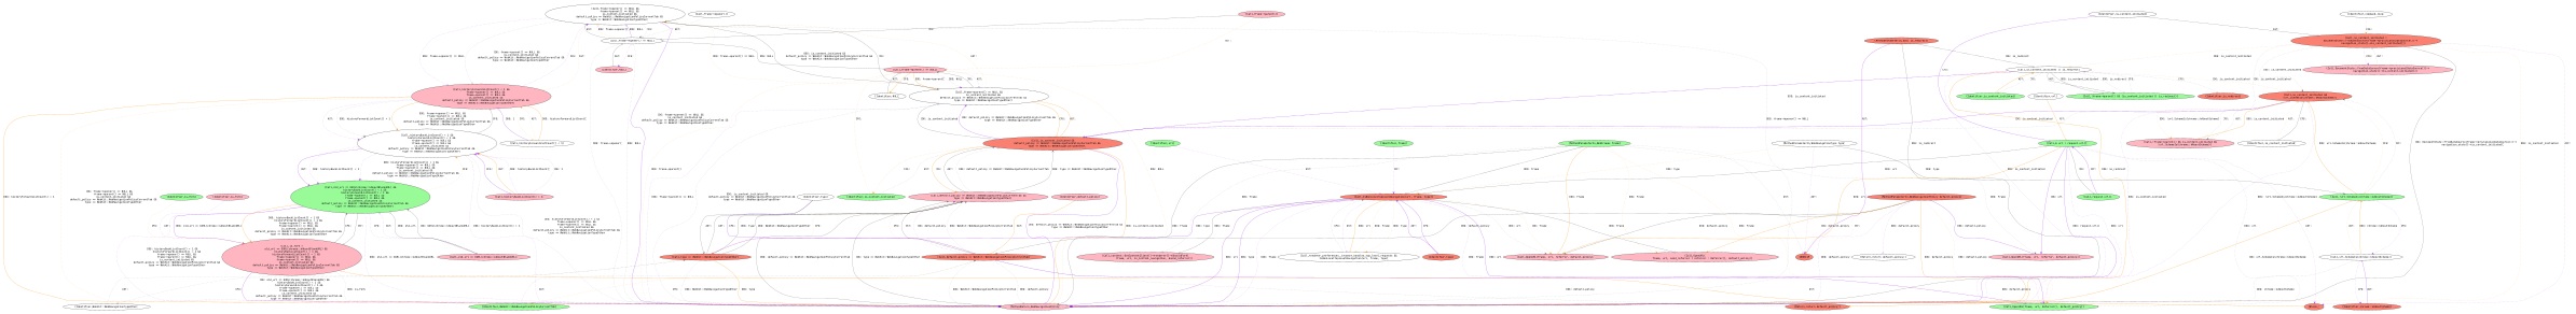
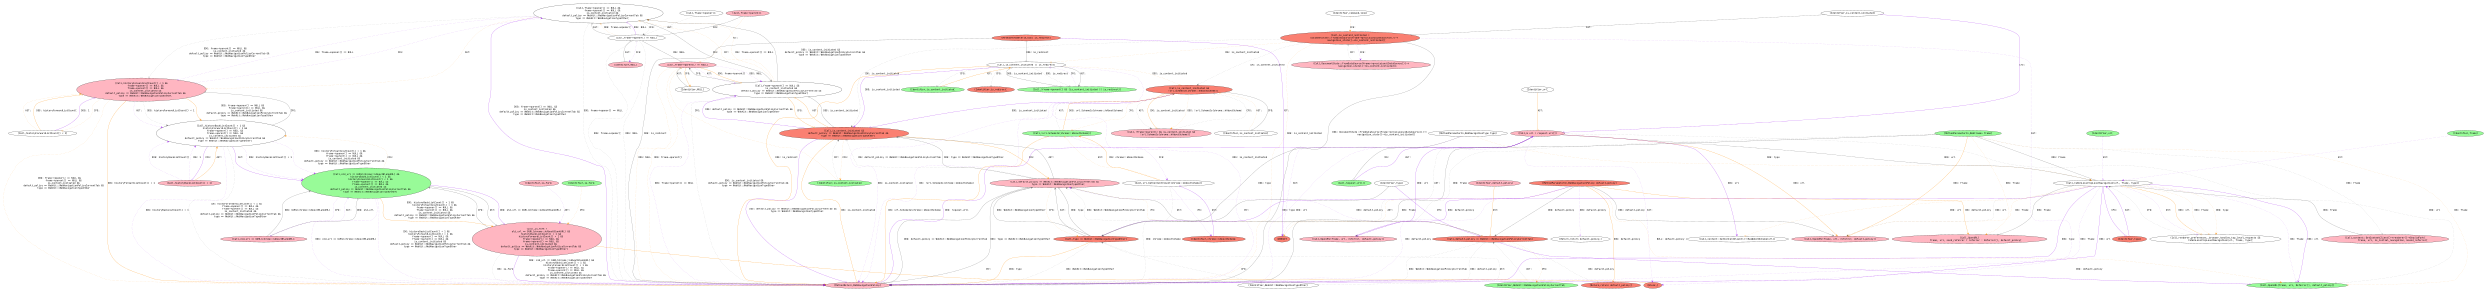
  digraph {
    fontname="JetBrains Mono"
    node [fillcolor=white fontname="JetBrains Mono" style=filled]
    edge [arrowhead=odot color=gray40 fontname="JetBrains Mono" style=dotted]
    n1 [label="(Call,frame->opener() == NULL &&\n      frame->parent() == NULL &&\n      is_content_initiated &&\n      default_policy == WebKit::WebNavigationPolicyCurrentTab &&\n      type == WebKit::WebNavigationTypeOther)"]
    n2 [label="(Call,frame->opener() == NULL)"]
    n3 [label="(Call,frame->parent() == NULL &&\n      is_content_initiated &&\n      default_policy == WebKit::WebNavigationPolicyCurrentTab &&\n      type == WebKit::WebNavigationTypeOther)"]
    n4 [fillcolor=lightpink label="(Call,historyForwardListCount() < 1 &&\n      frame->opener() == NULL &&\n      frame->parent() == NULL &&\n      is_content_initiated &&\n      default_policy == WebKit::WebNavigationPolicyCurrentTab &&\n      type == WebKit::WebNavigationTypeOther)"]
    n5 [fillcolor=lightpink label="(MethodReturn,WebNavigationPolicy)"]
    n6 [fillcolor=lightpink label="(Call,frame->parent() == NULL)"]
    n7 [fillcolor=lightpink label="(Identifier,NULL)"]
    n8 [fillcolor=salmon label="(Call,is_content_initiated &&\n      default_policy == WebKit::WebNavigationPolicyCurrentTab &&\n      type == WebKit::WebNavigationTypeOther)"]
    n9 [label="(Call,historyBackListCount() < 1 &&\n      historyForwardListCount() < 1 &&\n      frame->opener() == NULL &&\n      frame->parent() == NULL &&\n      is_content_initiated &&\n      default_policy == WebKit::WebNavigationPolicyCurrentTab &&\n      type == WebKit::WebNavigationTypeOther)"]
    n10 [label="(Call,historyForwardListCount() < 1)"]
    n11 [label="(Identifier,NULL)"]
    n12 [fillcolor=lightpink label="(Call,default_policy == WebKit::WebNavigationPolicyCurrentTab &&\n      type == WebKit::WebNavigationTypeOther)"]
    n13 [fillcolor=palegreen label="(Identifier,is_content_initiated)"]
    n14 [fillcolor=salmon label="(Call,default_policy == WebKit::WebNavigationPolicyCurrentTab)"]
    n15 [fillcolor=salmon label="(Call,type == WebKit::WebNavigationTypeOther)"]
    n16 [fillcolor=salmon label="(Call,is_content_initiated &&\n      !url.SchemeIs(chrome::kAboutScheme))"]
    n17 [fillcolor=palegreen label="(Call,!url.SchemeIs(chrome::kAboutScheme))"]
    n18 [fillcolor=lightpink label="(Call,!frame->parent() && is_content_initiated &&\n      !url.SchemeIs(chrome::kAboutScheme))"]
    n19 [label="(Identifier,is_content_initiated)"]
-   n20 [label="(Call,url.SchemeIs(chrome::kAboutScheme))"]
+   n20 [label="(Call,url.GetContentClient(chrome::kAboutScheme))"]
    n21 [label="(Call,is_content_initiated || is_redirect)"]
    n22 [fillcolor=salmon label="(Identifier,is_redirect)"]
    n23 [fillcolor=palegreen label="(Call,!frame->parent() && (is_content_initiated || is_redirect))"]
    n24 [fillcolor=palegreen label="(Identifier,is_content_initiated)"]
    n25 [fillcolor=salmon label="(Call,is_content_initiated =\n      DocumentState::FromDataSource(frame->provisionalDataSource())->\n          navigation_state()->is_content_initiated())"]
    n26 [fillcolor=salmon label="(Block,)"]
    n27 [fillcolor=lightpink label="(Call,DocumentState::FromDataSource(frame->provisionalDataSource())->\n          navigation_state()->is_content_initiated())"]
    n28 [fillcolor=salmon label="(MethodParameterIn,bool is_redirect)"]
    1000119 [fillcolor=salmon]
    n30 [fillcolor=salmon label="(Identifier,chrome::kAboutScheme)"]
    n31 [fillcolor=palegreen label="(Identifier,WebKit::WebNavigationPolicyCurrentTab)"]
    n32 [fillcolor=salmon label="(Return,return default_policy;)"]
    n33 [fillcolor=palegreen label="(Call,OpenURL(frame, url, Referrer(), default_policy))"]
    n34 [label="(Identifier,WebKit::WebNavigationTypeOther)"]
    n35 [fillcolor=salmon label="(MethodParameterIn,WebNavigationPolicy default_policy)"]
    n36 [label="(Return,return default_policy;)"]
    n37 [fillcolor=lightpink label="(Call,OpenURL(frame, url, referrer, default_policy))"]
    n38 [fillcolor=lightpink label="(Call,OpenURL(frame, url, referrer, default_policy))"]
    n39 [fillcolor=lightpink label="(Call,OpenURL(\n          frame, url, send_referrer ? referrer : Referrer(), default_policy))"]
-   n40 [fillcolor=salmon label="(Call,IsNonLocalTopLevelNavigation(url, frame, type))"]
+   n40 [label="(Call,IsNonLocalTopLevelNavigation(url, frame, type))"]
    n41 [fillcolor=salmon label="(Identifier,type)"]
    n42 [label="(Call,renderer_preferences_.browser_handles_top_level_requests &&\n        IsNonLocalTopLevelNavigation(url, frame, type))"]
+   n43 [label="(Call,content::GetContentClient()->HasWebUIScheme(url))"]
    n44 [fillcolor=lightpink label="(Call,content::GetContentClient()->renderer()->ShouldFork(\n            frame, url, is_initial_navigation, &send_referrer))"]
-   n45 [fillcolor=palegreen label="(Call,& url = request.url())"]
+   n45 [fillcolor=lightpink label="(Call,& url = request.url())"]
    n46 [fillcolor=palegreen label="(Call,request.url())"]
    n47 [fillcolor=palegreen label="(MethodParameterIn,WebFrame* frame)"]
    n48 [label="(MethodParameterIn,WebNavigationType type)"]
    n49 [fillcolor=palegreen label="(Call,old_url == GURL(chrome::kAboutBlankURL) &&\n      historyBackListCount() < 1 &&\n      historyForwardListCount() < 1 &&\n      frame->opener() == NULL &&\n      frame->parent() == NULL &&\n      is_content_initiated &&\n      default_policy == WebKit::WebNavigationPolicyCurrentTab &&\n      type == WebKit::WebNavigationTypeOther)"]
    n50 [fillcolor=lightpink label="(Call,historyBackListCount() < 1)"]
    n51 [fillcolor=lightpink label="(Call,is_fork =\n      old_url == GURL(chrome::kAboutBlankURL) &&\n      historyBackListCount() < 1 &&\n      historyForwardListCount() < 1 &&\n      frame->opener() == NULL &&\n      frame->parent() == NULL &&\n      is_content_initiated &&\n      default_policy == WebKit::WebNavigationPolicyCurrentTab &&\n      type == WebKit::WebNavigationTypeOther)"]
    n52 [fillcolor=lightpink label="(Call,old_url == GURL(chrome::kAboutBlankURL))"]
    n53 [fillcolor=palegreen label="(Identifier,url)"]
    n54 [fillcolor=lightpink label="(Identifier,is_fork)"]
    n55 [label="(Identifier,url)"]
    n56 [label="(Identifier,type)"]
    n57 [label="(Identifier,is_content_initiated)"]
    n58 [fillcolor=lightpink label="(Call,frame->parent())"]
    n59 [fillcolor=palegreen label="(Identifier,is_fork)"]
    n60 [label="(Identifier,command_line)"]
    n61 [fillcolor=lightpink label="(Identifier,default_policy)"]
    n62 [label="(Call,frame->opener())"]
    n63 [fillcolor=palegreen label="(Identifier,frame)"]
    n1 -> n2 [arrowhead=vee label="CFG: "]
    n1 -> n3 [arrowhead=vee label="CFG: " style=solid]
    n1 -> n4 [color=darkorange label="AST: "]
    n1 -> n4 [color=purple label="DDG: frame->opener() == NULL"]
    n1 -> n4 [label="DDG: frame->parent() == NULL &&\n      is_content_initiated &&\n      default_policy == WebKit::WebNavigationPolicyCurrentTab &&\n      type == WebKit::WebNavigationTypeOther"]
    n1 -> n5 [color=purple label="DDG: frame->parent() == NULL &&\n      is_content_initiated &&\n      default_policy == WebKit::WebNavigationPolicyCurrentTab &&\n      type == WebKit::WebNavigationTypeOther" style=solid]
    n1 -> n5 [arrowhead=vee label="DDG: frame->opener() == NULL"]
    n2 -> n1 [label="AST: " style=solid]
    n2 -> n1 [color=darkorange label="DDG: frame->opener()"]
    n2 -> n1 [color=purple label="DDG: NULL" style=solid]
    n2 -> n5 [label="DDG: frame->opener()"]
    n2 -> n5 [label="DDG: NULL"]
    n2 -> n6 [label="DDG: NULL" style=solid]
    n2 -> n7 [arrowhead=vee color=purple label="CFG: "]
    n3 -> n1 [color=darkorange label="AST: "]
    n3 -> n1 [arrowhead=vee color=darkorange label="DDG: frame->parent() == NULL"]
    n3 -> n1 [arrowhead=vee label="DDG: is_content_initiated &&\n      default_policy == WebKit::WebNavigationPolicyCurrentTab &&\n      type == WebKit::WebNavigationTypeOther" style=solid]
    n3 -> n5 [arrowhead=vee color=purple label="DDG: frame->parent() == NULL"]
    n3 -> n5 [arrowhead=vee label="DDG: is_content_initiated &&\n      default_policy == WebKit::WebNavigationPolicyCurrentTab &&\n      type == WebKit::WebNavigationTypeOther"]
    n3 -> n6 [arrowhead=vee label="CFG: " style=solid]
    n3 -> n8 [color=darkorange label="CFG: " style=solid]
    n4 -> n1 [arrowhead=vee color=purple label="CFG: "]
    n4 -> n5 [arrowhead=vee color=darkorange label="DDG: frame->opener() == NULL &&\n      frame->parent() == NULL &&\n      is_content_initiated &&\n      default_policy == WebKit::WebNavigationPolicyCurrentTab &&\n      type == WebKit::WebNavigationTypeOther"]
    n4 -> n5 [arrowhead=vee color=darkorange label="DDG: historyForwardListCount() < 1" style=solid]
    n4 -> n9 [arrowhead=vee color=purple label="AST: "]
    n4 -> n9 [arrowhead=vee label="DDG: historyForwardListCount() < 1"]
    n4 -> n9 [arrowhead=vee color=darkorange label="DDG: frame->opener() == NULL &&\n      frame->parent() == NULL &&\n      is_content_initiated &&\n      default_policy == WebKit::WebNavigationPolicyCurrentTab &&\n      type == WebKit::WebNavigationTypeOther" style=solid]
    n4 -> n10 [color=darkorange label="CFG: "]
    n6 -> n3 [color=purple label="AST: "]
    n6 -> n3 [color=darkorange label="DDG: frame->parent()" style=solid]
    n6 -> n3 [arrowhead=vee color=purple label="DDG: NULL"]
    n6 -> n5 [color=darkorange label="DDG: NULL"]
    n6 -> n5 [color=darkorange label="DDG: frame->parent()"]
    n6 -> n11 [arrowhead=vee color=darkorange label="CFG: " style=solid]
    n7 -> n2 [label="AST: " style=solid]
    n8 -> n3 [color=darkorange label="AST: " style=solid]
    n8 -> n3 [label="DDG: is_content_initiated" style=solid]
    n8 -> n3 [arrowhead=vee color=purple label="DDG: default_policy == WebKit::WebNavigationPolicyCurrentTab &&\n      type == WebKit::WebNavigationTypeOther" style=solid]
    n8 -> n5 [color=purple label="DDG: default_policy == WebKit::WebNavigationPolicyCurrentTab &&\n      type == WebKit::WebNavigationTypeOther" style=solid]
    n8 -> n5 [color=darkorange label="DDG: is_content_initiated" style=solid]
    n8 -> n12 [arrowhead=vee color=darkorange label="CFG: " style=solid]
    n8 -> n13 [arrowhead=vee color=darkorange label="CFG: "]
    n9 -> n4 [label="CFG: " style=solid]
    n9 -> n5 [color=purple label="DDG: historyBackListCount() < 1"]
    n9 -> n5 [arrowhead=vee label="DDG: historyForwardListCount() < 1 &&\n      frame->opener() == NULL &&\n      frame->parent() == NULL &&\n      is_content_initiated &&\n      default_policy == WebKit::WebNavigationPolicyCurrentTab &&\n      type == WebKit::WebNavigationTypeOther"]
    n9 -> n49 [arrowhead=vee color=purple label="AST: " style=solid]
    n9 -> n49 [arrowhead=vee color=purple label="DDG: historyBackListCount() < 1"]
    n9 -> n49 [arrowhead=vee color=purple label="DDG: historyForwardListCount() < 1 &&\n      frame->opener() == NULL &&\n      frame->parent() == NULL &&\n      is_content_initiated &&\n      default_policy == WebKit::WebNavigationPolicyCurrentTab &&\n      type == WebKit::WebNavigationTypeOther"]
    n9 -> n50 [color=purple label="CFG: " style=solid]
    n10 -> n4 [arrowhead=vee color=darkorange label="AST: "]
    n10 -> n4 [color=darkorange label="DDG: historyForwardListCount()" style=solid]
    n10 -> n4 [color=purple label="DDG: 1" style=solid]
    n11 -> n6 [label="AST: " style=solid]
    n12 -> n5 [label="DDG: default_policy == WebKit::WebNavigationPolicyCurrentTab" style=solid]
    n12 -> n5 [label="DDG: type == WebKit::WebNavigationTypeOther" style=solid]
    n12 -> n8 [label="AST: " style=solid]
    n12 -> n8 [label="DDG: default_policy == WebKit::WebNavigationPolicyCurrentTab"]
    n12 -> n8 [arrowhead=vee label="DDG: type == WebKit::WebNavigationTypeOther" style=solid]
    n12 -> n14 [color=darkorange label="CFG: "]
    n12 -> n15 [arrowhead=vee color=darkorange label="CFG: "]
    n13 -> n6 [color=darkorange label="CFG: "]
    n13 -> n8 [arrowhead=vee label="AST: "]
    n14 -> n5 [label="DDG: WebKit::WebNavigationPolicyCurrentTab"]
    n14 -> n5 [label="DDG: default_policy"]
    n14 -> n12 [arrowhead=vee label="AST: " style=solid]
    n14 -> n12 [arrowhead=vee color=purple label="DDG: default_policy"]
    n14 -> n12 [arrowhead=vee label="DDG: WebKit::WebNavigationPolicyCurrentTab"]
    n14 -> n31 [arrowhead=vee color=darkorange label="CFG: "]
    n14 -> n32 [label="DDG: default_policy"]
    n14 -> n33 [color=purple label="DDG: default_policy" style=solid]
    n15 -> n5 [arrowhead=vee label="DDG: WebKit::WebNavigationTypeOther"]
    n15 -> n5 [color=darkorange label="DDG: type" style=solid]
    n15 -> n12 [arrowhead=vee label="AST: " style=solid]
    n15 -> n12 [label="DDG: type" style=solid]
    n15 -> n12 [arrowhead=vee label="DDG: WebKit::WebNavigationTypeOther" style=solid]
    n15 -> n34 [label="CFG: "]
    n16 -> n5 [arrowhead=vee color=purple label="DDG: is_content_initiated"]
    n16 -> n5 [arrowhead=vee color=purple label="DDG: !url.SchemeIs(chrome::kAboutScheme)"]
    n16 -> n8 [color=purple label="DDG: is_content_initiated" style=solid]
    n16 -> n17 [color=darkorange label="CFG: "]
    n16 -> n18 [arrowhead=vee label="AST: "]
    n16 -> n18 [color=darkorange label="DDG: is_content_initiated" style=solid]
    n16 -> n18 [arrowhead=vee color=darkorange label="DDG: !url.SchemeIs(chrome::kAboutScheme)"]
    n16 -> n19 [label="CFG: " style=solid]
    n17 -> n5 [arrowhead=vee color=darkorange label="DDG: url.SchemeIs(chrome::kAboutScheme)" style=solid]
    n17 -> n16 [arrowhead=vee label="AST: "]
    n17 -> n16 [color=darkorange label="DDG: url.SchemeIs(chrome::kAboutScheme)" style=solid]
    n17 -> n20 [arrowhead=vee color=purple label="CFG: "]
    n18 -> n16 [label="CFG: "]
    n19 -> n16 [color=darkorange label="AST: "]
    n20 -> n5 [arrowhead=vee label="DDG: chrome::kAboutScheme"]
    n20 -> n17 [color=darkorange label="AST: "]
    n20 -> n17 [arrowhead=vee color=darkorange label="DDG: chrome::kAboutScheme" style=solid]
    n20 -> n30 [arrowhead=vee color=purple label="CFG: "]
    n21 -> n5 [color=purple label="DDG: is_content_initiated"]
    n21 -> n5 [arrowhead=vee color=darkorange label="DDG: is_redirect" style=solid]
    n21 -> n8 [arrowhead=vee color=purple label="DDG: is_content_initiated" style=solid]
    n21 -> n16 [color=darkorange label="DDG: is_content_initiated"]
    n21 -> n22 [label="CFG: "]
    n21 -> n23 [arrowhead=vee label="AST: " style=solid]
    n21 -> n23 [label="DDG: is_content_initiated" style=solid]
    n21 -> n23 [label="DDG: is_redirect"]
    n21 -> n24 [label="CFG: "]
    n23 -> n21 [color=purple label="CFG: "]
    n24 -> n21 [arrowhead=vee color=darkorange label="AST: " style=solid]
    n25 -> n5 [arrowhead=vee color=darkorange label="DDG: is_content_initiated"]
    n25 -> n5 [arrowhead=vee label="DDG: DocumentState::FromDataSource(frame->provisionalDataSource())->\n          navigation_state()->is_content_initiated()" style=solid]
    n25 -> n8 [arrowhead=vee label="DDG: is_content_initiated"]
    n25 -> n16 [arrowhead=vee label="DDG: is_content_initiated"]
    n25 -> n21 [color=darkorange label="DDG: is_content_initiated"]
    n25 -> n26 [arrowhead=vee color=purple label="AST: "]
    n25 -> n27 [arrowhead=vee color=purple label="CFG: "]
    n27 -> n25 [label="AST: "]
    n28 -> n5 [label="DDG: is_redirect" style=solid]
    n28 -> n21 [label="DDG: is_redirect" style=solid]
    n28 -> 1000119 [color=purple label="AST: " style=solid]
    n30 -> n20 [color=purple label="AST: " style=solid]
    n31 -> n14 [arrowhead=vee label="AST: "]
    n34 -> n15 [arrowhead=vee label="AST: "]
    n35 -> n5 [arrowhead=vee color=purple label="DDG: default_policy"]
    n35 -> n14 [arrowhead=vee label="DDG: default_policy" style=solid]
    n35 -> 1000119 [arrowhead=vee color=darkorange label="AST: "]
    n35 -> n32 [arrowhead=vee color=darkorange label="DDG: default_policy" style=solid]
-   n35 -> n33 [arrowhead=vee color=darkorange label="DDG: default_policy"]
+   n35 -> n33 [arrowhead=vee color=darkorange label="NULL: default_policy"]
    n35 -> n36 [color=purple label="DDG: default_policy"]
    n35 -> n37 [color=purple label="DDG: default_policy" style=solid]
    n35 -> n38 [arrowhead=vee label="DDG: default_policy" style=solid]
    n35 -> n39 [arrowhead=vee color=darkorange label="DDG: default_policy" style=solid]
    n40 -> n5 [color=purple label="DDG: type" style=solid]
    n40 -> n5 [color=purple label="DDG: frame"]
    n40 -> n5 [color=purple label="DDG: url" style=solid]
    n40 -> n15 [color=purple label="DDG: type" style=solid]
    n40 -> n33 [color=purple label="DDG: frame"]
    n40 -> n33 [arrowhead=vee color=purple label="DDG: url" style=solid]
    n40 -> n38 [arrowhead=vee color=darkorange label="DDG: frame"]
    n40 -> n38 [arrowhead=vee label="DDG: url"]
    n40 -> n39 [label="DDG: frame" style=solid]
    n40 -> n41 [color=purple label="CFG: " style=solid]
    n40 -> n42 [color=purple label="AST: "]
    n40 -> n42 [color=darkorange label="DDG: url" style=solid]
    n40 -> n42 [color=darkorange label="DDG: frame"]
    n40 -> n42 [arrowhead=vee color=darkorange label="DDG: type"]
+   n40 -> n43 [color=darkorange label="DDG: url"]
    n40 -> n44 [label="DDG: frame" style=solid]
    n41 -> n40 [arrowhead=vee color=purple label="AST: " style=solid]
    n42 -> n40 [arrowhead=vee label="CFG: "]
    n45 -> n5 [color=purple label="DDG: request.url()" style=solid]
    n45 -> n5 [color=purple label="DDG: url"]
    n45 -> n26 [arrowhead=vee color=purple label="AST: "]
    n45 -> n33 [label="DDG: url"]
    n45 -> n37 [arrowhead=vee color=purple label="DDG: url" style=solid]
    n45 -> n38 [arrowhead=vee color=darkorange label="DDG: url" style=solid]
    n45 -> n40 [arrowhead=vee label="DDG: url" style=solid]
+   n45 -> n43 [arrowhead=vee color=purple label="DDG: url" style=solid]
    n45 -> n46 [label="CFG: " style=solid]
    n46 -> n45 [arrowhead=vee color=purple label="AST: " style=solid]
    n47 -> n5 [arrowhead=vee label="DDG: frame" style=solid]
    n47 -> 1000119 [label="AST: "]
    n47 -> n33 [color=darkorange label="DDG: frame"]
    n47 -> n37 [arrowhead=vee label="DDG: frame"]
    n47 -> n38 [color=darkorange label="DDG: frame" style=solid]
    n47 -> n39 [arrowhead=vee color=darkorange label="DDG: frame"]
    n47 -> n40 [label="DDG: frame" style=solid]
    n47 -> n44 [label="DDG: frame"]
-   n48 -> n17 [arrowhead=vee label="DDG: type" style=solid]
+   n48 -> n15 [arrowhead=vee label="DDG: type" style=solid]
    n48 -> 1000119 [arrowhead=vee color=purple label="AST: "]
    n48 -> n40 [arrowhead=vee color=darkorange label="DDG: type"]
    n49 -> n5 [arrowhead=vee color=purple label="DDG: old_url == GURL(chrome::kAboutBlankURL)"]
    n49 -> n5 [color=purple label="DDG: historyBackListCount() < 1 &&\n      historyForwardListCount() < 1 &&\n      frame->opener() == NULL &&\n      frame->parent() == NULL &&\n      is_content_initiated &&\n      default_policy == WebKit::WebNavigationPolicyCurrentTab &&\n      type == WebKit::WebNavigationTypeOther"]
    n49 -> n9 [arrowhead=vee color=darkorange label="CFG: "]
    n49 -> n51 [label="AST: " style=solid]
    n49 -> n51 [color=purple label="DDG: old_url == GURL(chrome::kAboutBlankURL)" style=solid]
    n49 -> n51 [arrowhead=vee color=darkorange label="DDG: historyBackListCount() < 1 &&\n      historyForwardListCount() < 1 &&\n      frame->opener() == NULL &&\n      frame->parent() == NULL &&\n      is_content_initiated &&\n      default_policy == WebKit::WebNavigationPolicyCurrentTab &&\n      type == WebKit::WebNavigationTypeOther" style=solid]
    n49 -> n52 [color=purple label="CFG: "]
    n50 -> n9 [arrowhead=vee color=darkorange label="AST: " style=solid]
    n50 -> n9 [arrowhead=vee color=purple label="DDG: historyBackListCount()"]
    n50 -> n9 [arrowhead=vee color=purple label="DDG: 1"]
    n51 -> n5 [label="DDG: is_fork"]
    n51 -> n5 [arrowhead=vee color=purple label="DDG: old_url == GURL(chrome::kAboutBlankURL) &&\n      historyBackListCount() < 1 &&\n      historyForwardListCount() < 1 &&\n      frame->opener() == NULL &&\n      frame->parent() == NULL &&\n      is_content_initiated &&\n      default_policy == WebKit::WebNavigationPolicyCurrentTab &&\n      type == WebKit::WebNavigationTypeOther" style=solid]
    n51 -> n26 [color=darkorange label="AST: " style=solid]
    n51 -> n49 [arrowhead=vee label="CFG: " style=solid]
    n52 -> n49 [color=purple label="AST: "]
    n52 -> n49 [label="DDG: old_url" style=solid]
    n52 -> n49 [arrowhead=vee label="DDG: GURL(chrome::kAboutBlankURL)" style=solid]
    n53 -> n40 [color=purple label="AST: "]
    n54 -> n51 [arrowhead=vee color=purple label="AST: "]
    n55 -> n45 [color=darkorange label="AST: " style=solid]
    n56 -> n14 [color=purple label="CFG: " style=solid]
    n56 -> n15 [arrowhead=vee label="AST: " style=solid]
    n57 -> n25 [label="AST: " style=solid]
    n57 -> n45 [color=purple label="CFG: " style=solid]
    n58 -> n2 [label="CFG: " style=solid]
    n58 -> n6 [color=darkorange label="AST: "]
    n59 -> n51 [arrowhead=vee color=darkorange label="CFG: "]
    n60 -> n25 [arrowhead=vee color=darkorange label="CFG: "]
    n61 -> n14 [color=darkorange label="AST: " style=solid]
    n62 -> n2 [label="AST: "]
    n63 -> n40 [arrowhead=vee color=purple label="AST: "]
  }
